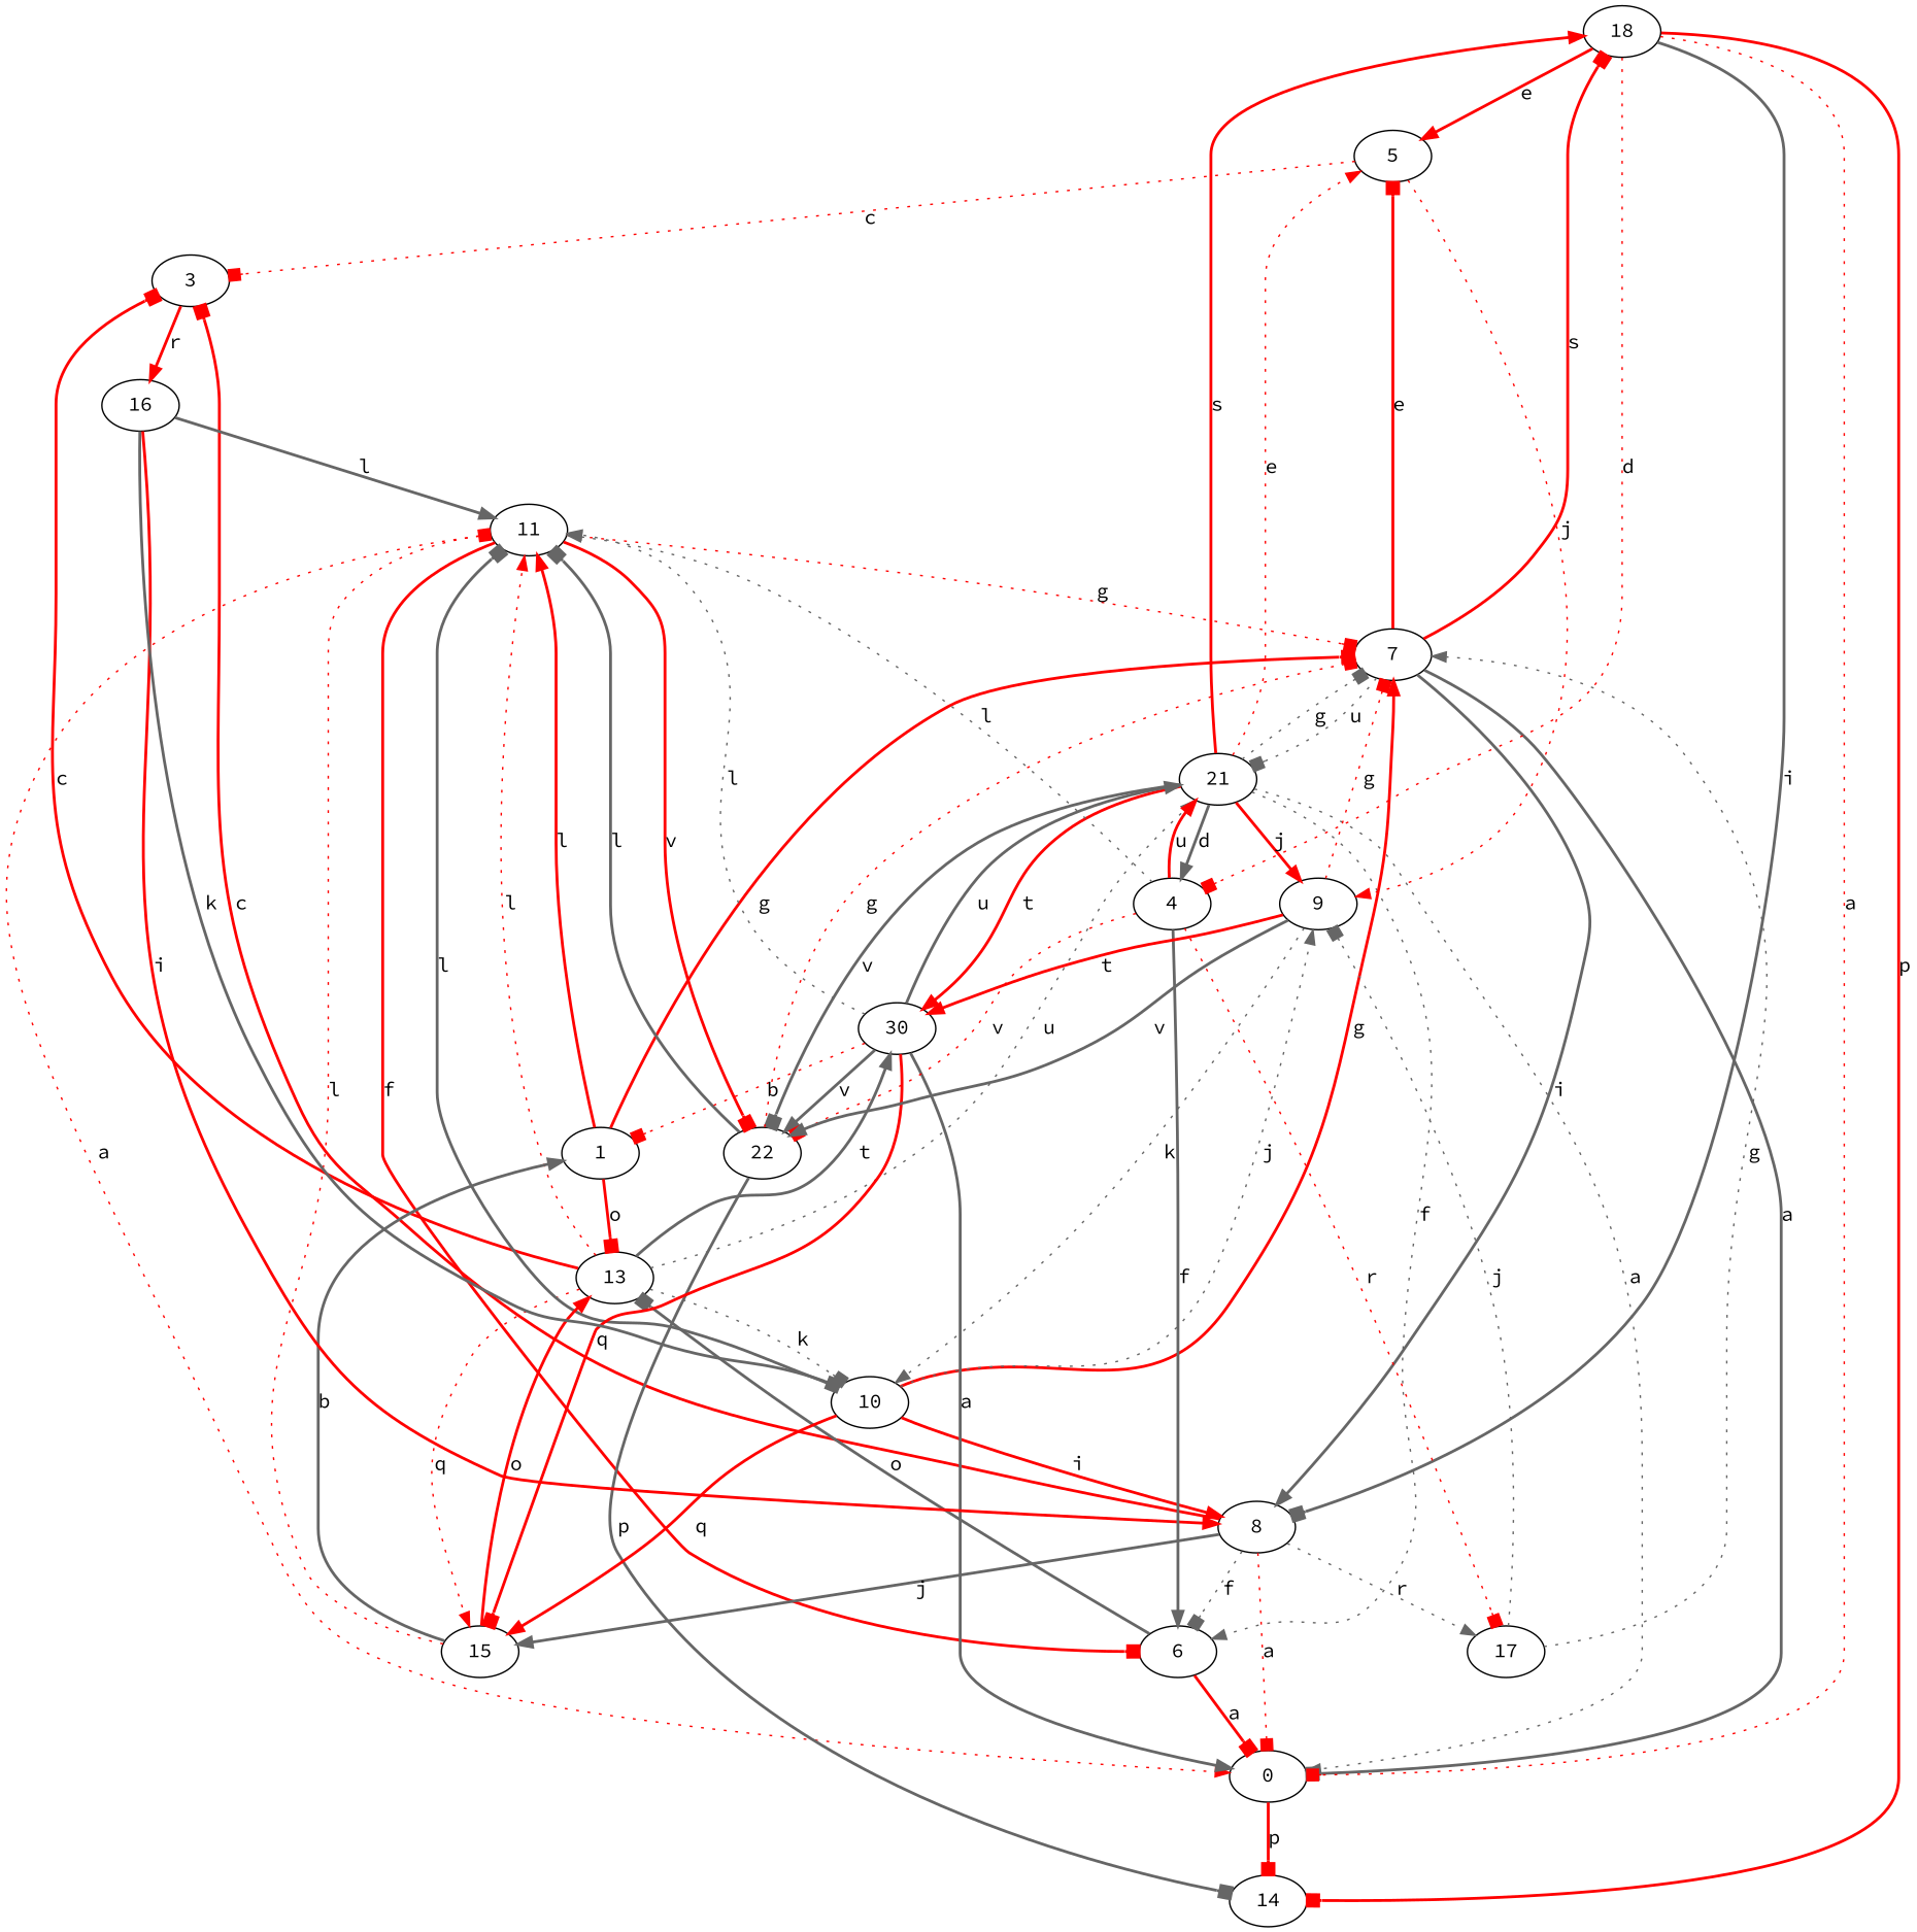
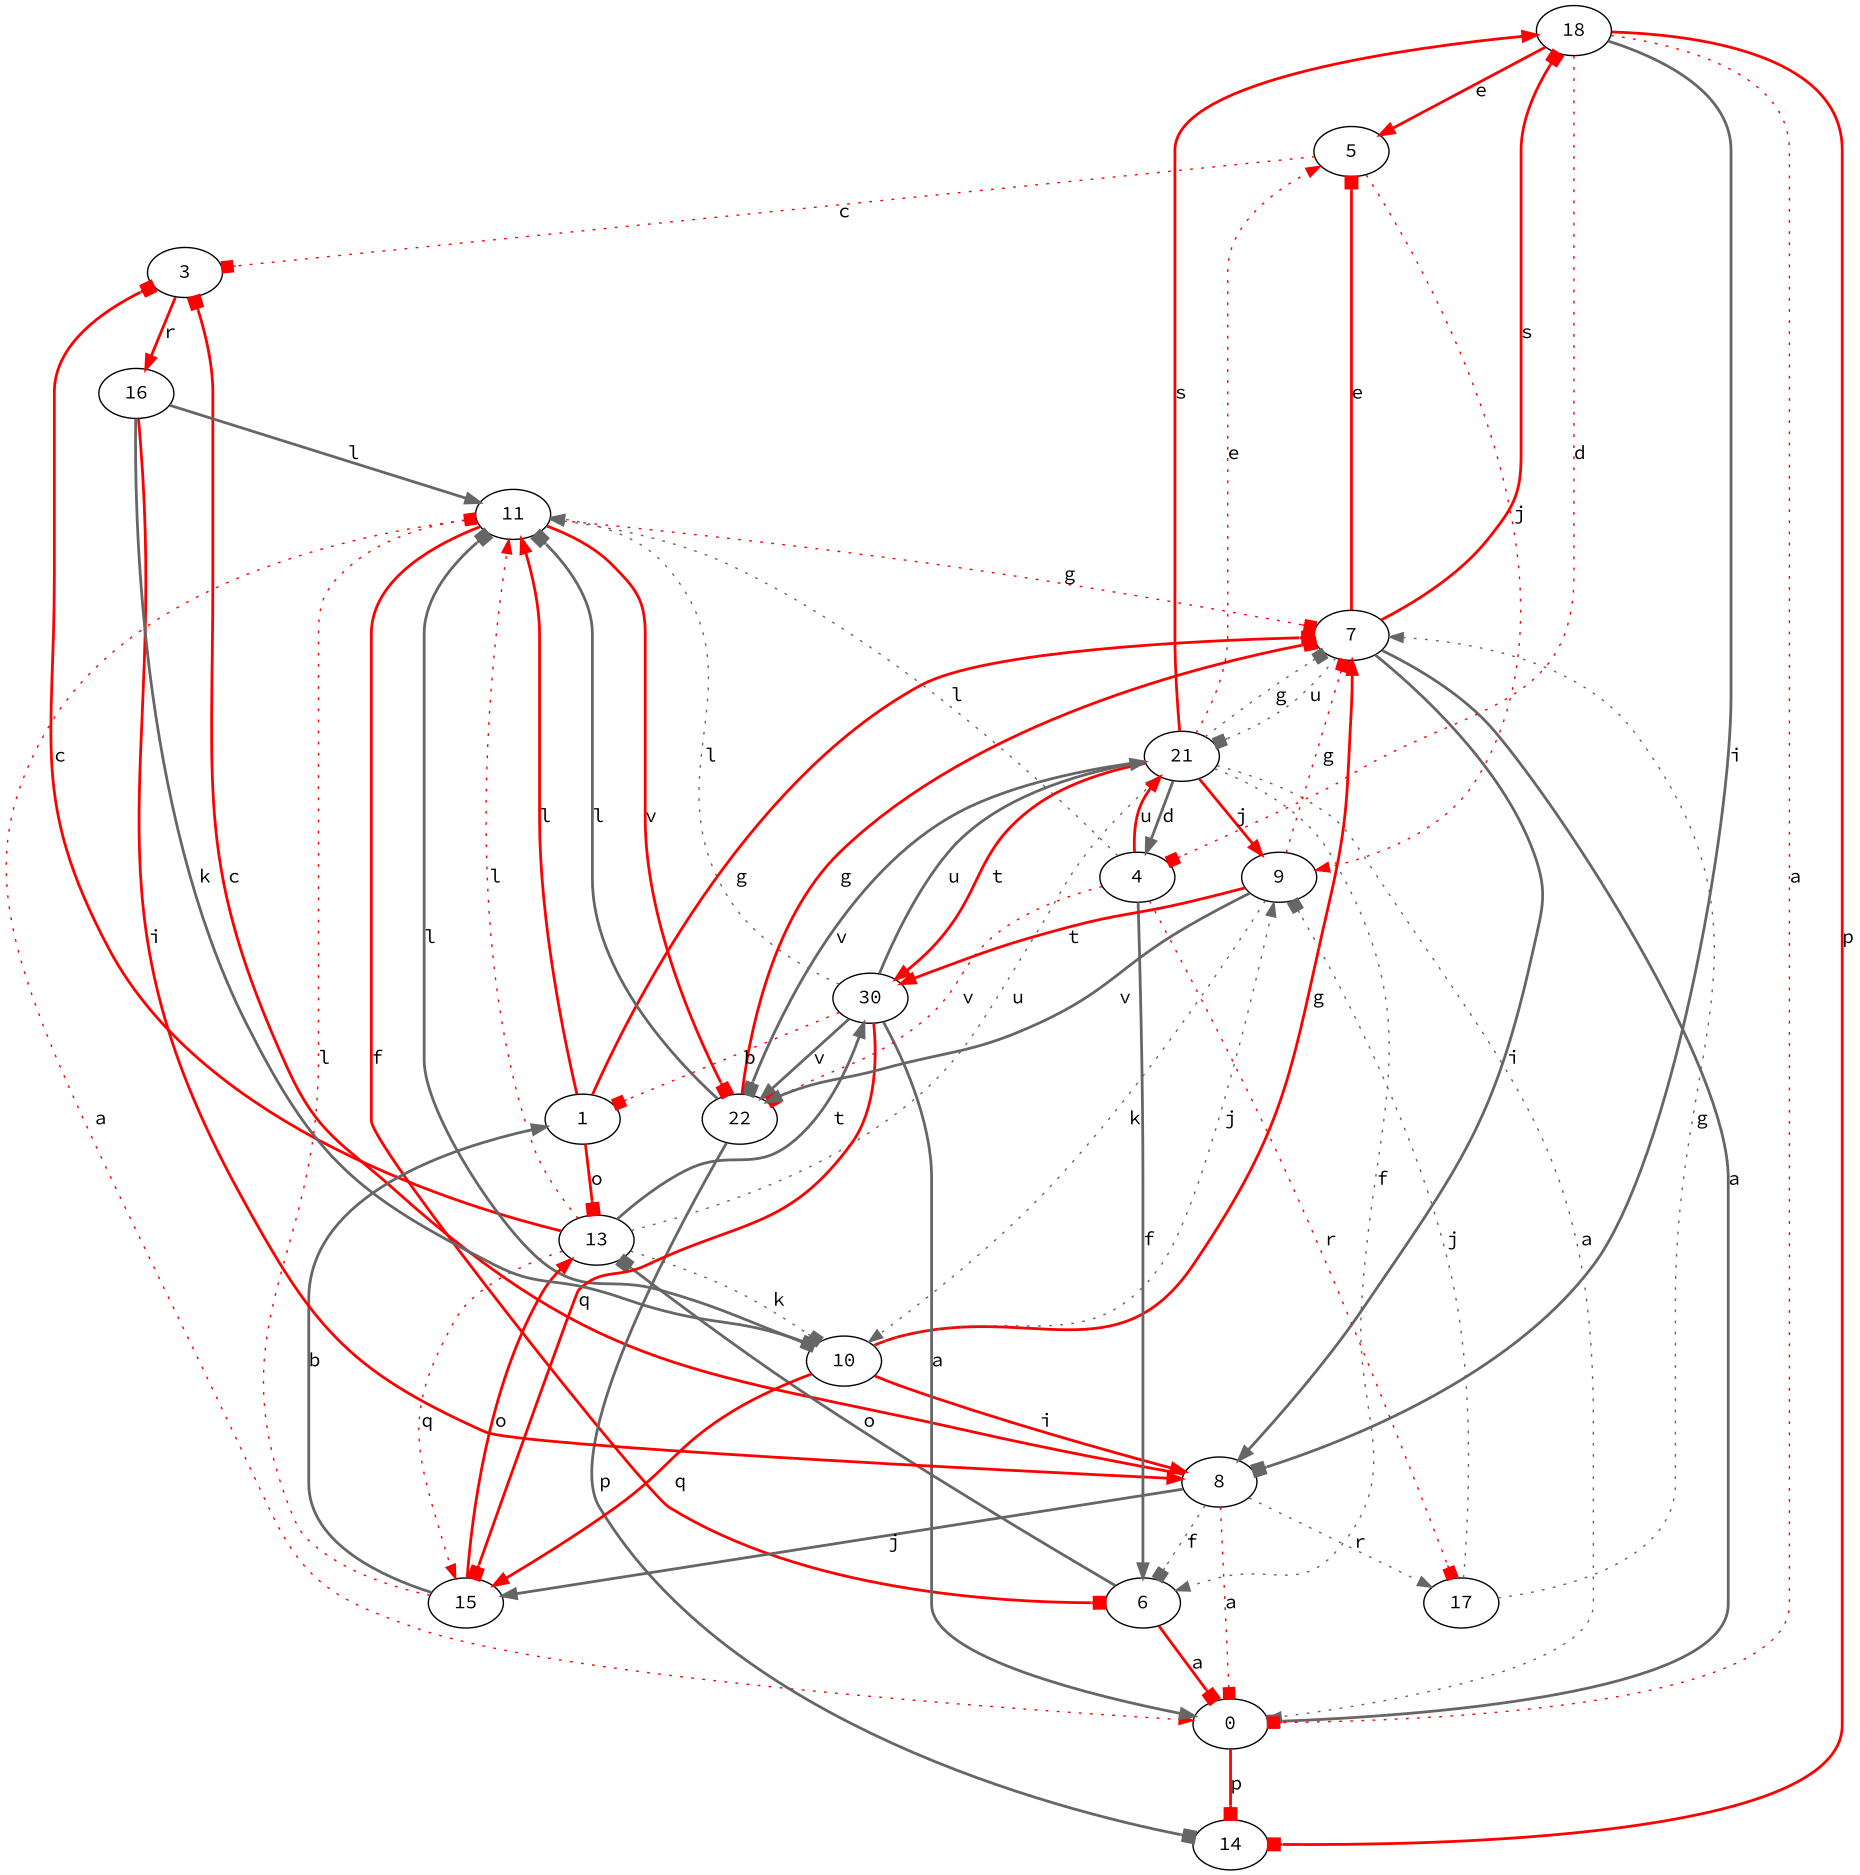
  strict digraph {
    fontname="Source Code Pro"
    node [fontname="Source Code Pro"]
    edge [arrowhead=normal color=red fontname="Source Code Pro" style=bold]
    0
    14
    1
    7
    11
    13
    21
    5
    8
    18
    6
    22
    3
    10
    n15 [label=30]
    15
    16
    4
    17
    9
    0 -> 14 [arrowhead=box label=p]
    1 -> 7 [arrowhead=box label=g]
    1 -> 11 [label=l]
    1 -> 13 [arrowhead=box label=o]
    7 -> 0 [arrowhead=box color=gray40 label=a]
    7 -> 21 [arrowhead=box color=gray40 label=u style=dotted]
    7 -> 5 [arrowhead=box label=e]
    7 -> 8 [color=gray40 label=i]
    7 -> 18 [arrowhead=box label=s]
    11 -> 0 [label=a style=dotted]
    11 -> 7 [arrowhead=box label=g style=dotted]
    11 -> 6 [arrowhead=box label=f]
    11 -> 22 [arrowhead=box label=v]
    13 -> 11 [label=l style=dotted]
    13 -> 21 [color=gray40 label=u style=dotted]
    13 -> 3 [arrowhead=box label=c]
    13 -> 10 [arrowhead=box color=gray40 label=k style=dotted]
    13 -> n15 [color=gray40 label=t]
    13 -> 15 [label=q style=dotted]
    21 -> 0 [color=gray40 label=a style=dotted]
    21 -> 7 [arrowhead=box color=gray40 label=g style=dotted]
    21 -> 5 [label=e style=dotted]
    21 -> 18 [label=s]
    21 -> 6 [color=gray40 label=f style=dotted]
    21 -> 22 [arrowhead=box color=gray40 label=v]
    21 -> n15 [label=t]
    21 -> 4 [color=gray40 label=d]
    21 -> 9 [label=j]
    5 -> 3 [arrowhead=box label=c style=dotted]
    5 -> 9 [label=j style=dotted]
    8 -> 0 [arrowhead=box label=a style=dotted]
    8 -> 6 [arrowhead=box color=gray40 label=f style=dotted]
    8 -> 3 [arrowhead=box label=c]
    8 -> 15 [color=gray40 label=j]
    8 -> 17 [color=gray40 label=r style=dotted]
    18 -> 0 [arrowhead=box label=a style=dotted]
    18 -> 14 [arrowhead=box label=p]
    18 -> 5 [label=e]
    18 -> 8 [arrowhead=box color=gray40 label=i]
    18 -> 4 [arrowhead=box label=d style=dotted]
    6 -> 0 [arrowhead=box label=a]
    6 -> 13 [arrowhead=box color=gray40 label=o]
    22 -> 14 [arrowhead=box color=gray40 label=p]
-   22 -> 7 [arrowhead=box label=g style=dotted]
+   22 -> 7 [arrowhead=box label=g]
    22 -> 11 [arrowhead=box color=gray40 label=l]
    3 -> 16 [label=r]
    10 -> 7 [label=g]
    10 -> 11 [arrowhead=box color=gray40 label=l]
    10 -> 8 [label=i]
    10 -> 15 [label=q]
    10 -> 9 [color=gray40 label=j style=dotted]
    n15 -> 0 [color=gray40 label=a]
    n15 -> 1 [arrowhead=box label=b style=dotted]
    n15 -> 11 [color=gray40 label=l style=dotted]
    n15 -> 21 [color=gray40 label=u]
    n15 -> 22 [color=gray40 label=v]
    n15 -> 15 [arrowhead=box label=q]
    15 -> 1 [color=gray40 label=b]
    15 -> 11 [arrowhead=box label=l style=dotted]
    15 -> 13 [label=o]
    16 -> 11 [color=gray40 label=l]
    16 -> 8 [label=i]
    16 -> 10 [arrowhead=box color=gray40 label=k]
    4 -> 11 [color=gray40 label=l style=dotted]
    4 -> 21 [label=u]
    4 -> 6 [color=gray40 label=f]
    4 -> 22 [arrowhead=box label=v style=dotted]
    4 -> 17 [arrowhead=box label=r style=dotted]
    17 -> 7 [color=gray40 label=g style=dotted]
    17 -> 9 [arrowhead=box color=gray40 label=j style=dotted]
    9 -> 7 [arrowhead=box label=g style=dotted]
    9 -> 22 [color=gray40 label=v]
    9 -> 10 [color=gray40 label=k style=dotted]
    9 -> n15 [label=t]
  }
